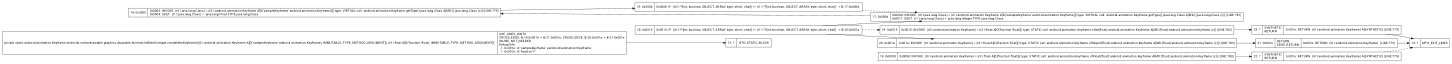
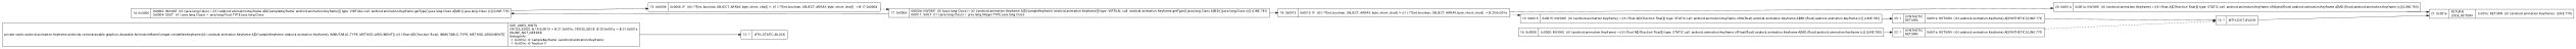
  digraph {
    fontname=Roboto
    rankdir=LR
    node [fontname=Roboto shape=record]
    edge [fontname=Roboto]
    n1 [label="{12\:\ ?|MTH_STATIC_BLOCK\l}"]
    n2 [label="{14\:\ 0x0000|0x0000: INVOKE  (r0 I:java.lang.Class) = (r2 I:android.animation.Keyframe A[D('sampleKeyframe' android.animation.Keyframe)]) type: VIRTUAL call: android.animation.Keyframe.getType():java.lang.Class A[MD:():java.lang.Class (c)] (LINE:779)\l0x0004: SGET  (r1 I:java.lang.Class) =  java.lang.Float.TYPE java.lang.Class \l}"]
    n3 [label="{15\:\ 0x0006|0x0006: IF  (r0 I:??[int, boolean, OBJECT, ARRAY, byte, short, char]) != (r1 I:??[int, boolean, OBJECT, ARRAY, byte, short, char])  \-\> B:17:0x000d \l}"]
    n4 [label="{17\:\ 0x000d|0x000d: INVOKE  (r0 I:java.lang.Class) = (r2 I:android.animation.Keyframe A[D('sampleKeyframe' android.animation.Keyframe)]) type: VIRTUAL call: android.animation.Keyframe.getType():java.lang.Class A[MD:():java.lang.Class (c)] (LINE:781)\l0x0011: SGET  (r1 I:java.lang.Class) =  java.lang.Integer.TYPE java.lang.Class \l}"]
    n5 [label="{16\:\ 0x0008|0x0008: INVOKE  (r0 I:android.animation.Keyframe) = (r3 I:float A[D('fraction' float)]) type: STATIC call: android.animation.Keyframe.ofFloat(float):android.animation.Keyframe A[MD:(float):android.animation.Keyframe (c)] (LINE:780)\l}"]
    n6 [label="{22\:\ ?|SYNTHETIC\lRETURN\l|0x001e: RETURN  (r0 I:android.animation.Keyframe) A[SYNTHETIC] (LINE:779)\l}"]
    n7 [label="{18\:\ 0x0013|0x0013: IF  (r0 I:??[int, boolean, OBJECT, ARRAY, byte, short, char]) != (r1 I:??[int, boolean, OBJECT, ARRAY, byte, short, char])  \-\> B:20:0x001a \l}"]
-   n8 [label="{13\:\ ?|MTH_EXIT_LINES\l}"]
+   n8 [label="{13\:\ ?|MTH_EXIT_BLOCK\l}"]
    n9 [label="{19\:\ 0x0015|0x0015: INVOKE  (r0 I:android.animation.Keyframe) = (r3 I:float A[D('fraction' float)]) type: STATIC call: android.animation.Keyframe.ofInt(float):android.animation.Keyframe A[MD:(float):android.animation.Keyframe (c)] (LINE:782)\l}"]
    n10 [label="{20\:\ 0x001a|0x001a: INVOKE  (r0 I:android.animation.Keyframe) = (r3 I:float A[D('fraction' float)]) type: STATIC call: android.animation.Keyframe.ofObject(float):android.animation.Keyframe A[MD:(float):android.animation.Keyframe (c)] (LINE:783)\l}"]
    n11 [label="{23\:\ ?|SYNTHETIC\lRETURN\l|0x001e: RETURN  (r0 I:android.animation.Keyframe) A[SYNTHETIC] (LINE:779)\l}"]
    n12 [label="{21\:\ 0x001e|RETURN\lEDGE_RETURN\l|0x001e: RETURN  (r0 I:android.animation.Keyframe)  (LINE:779)\l}"]
    n13 [label="{private static android.animation.Keyframe androidx.vectordrawable.graphics.drawable.AnimatorInflaterCompat.createNewKeyframe((r2 I:android.animation.Keyframe A[D('sampleKeyframe' android.animation.Keyframe), IMMUTABLE_TYPE, METHOD_ARGUMENT]), (r3 I:float A[D('fraction' float), IMMUTABLE_TYPE, METHOD_ARGUMENT]))  | USE_LINES_HINTS\lCROSS_EDGE: B:19:0x0015 \-\> B:21:0x001e, CROSS_EDGE: B:20:0x001a \-\> B:21:0x001e\lINLINE_NOT_NEEDED\lDebug Info:\l  \-1 \-0x001e: r2 'sampleKeyframe' Landroid\/animation\/Keyframe;\l  \-1 \-0x001e: r3 'fraction' F\l}"]
    n2 -> n3
    n3 -> n4 [style=dashed]
    n4 -> n2
-   n7 -> n4
+   n4 -> n7
    n5 -> n6
    n6 -> n8 [style=dashed]
    n7 -> n9 [style=dashed]
    n7 -> n10
    n9 -> n11
    n10 -> n12
    n11 -> n8
-   n12 -> n8
+   n8 -> n12
    n13 -> n1
  }
